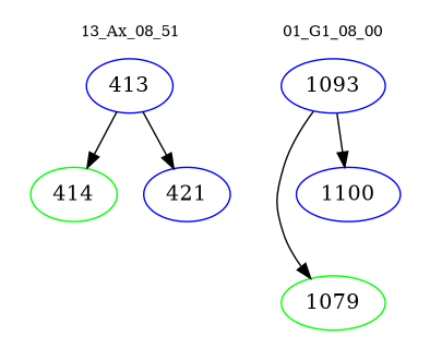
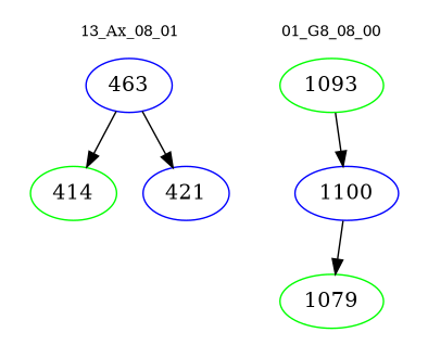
  digraph {
    node [color=blue]
    edge [color=black]
-   n1 [label=413]
+   n1 [label=463]
    n2 [color=green label=414]
    n3 [label=421]
-   n4 [label=1093]
+   n4 [color=green label=1093]
    n5 [color=green label=1079]
    n6 [label=1100]
    subgraph cluster_1 {
      color=white
      fontsize=10
-     label="13_Ax_08_51"
+     label="13_Ax_08_01"
      n1
      n2
      n3
    }
    subgraph cluster_2 {
      color=white
      fontsize=10
-     label="01_G1_08_00"
+     label="01_G8_08_00"
      n4
      n5
      n6
    }
    n1 -> n2
    n1 -> n3
-   n4 -> n5
+   n6 -> n5
    n4 -> n6
  }
